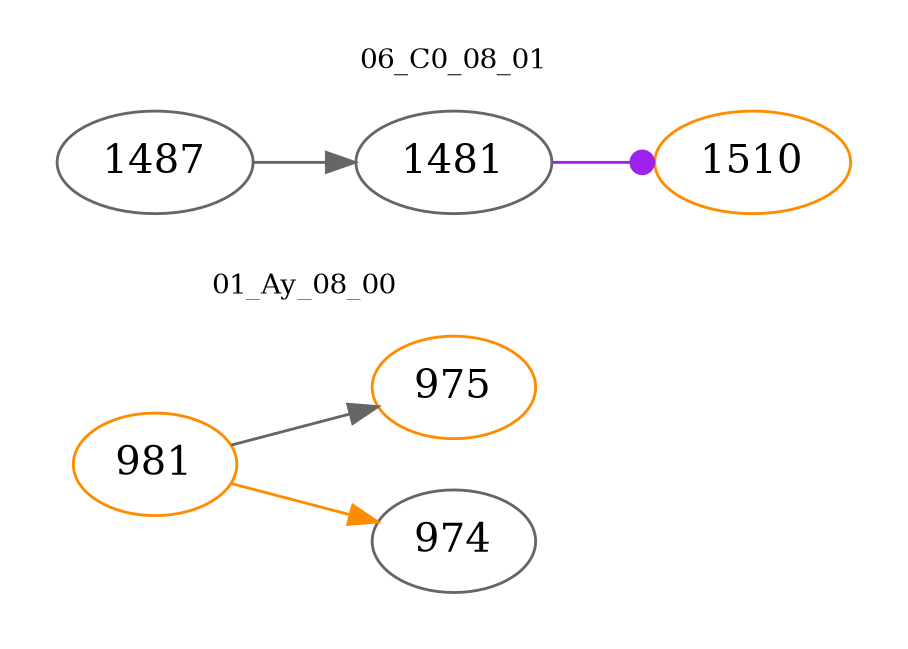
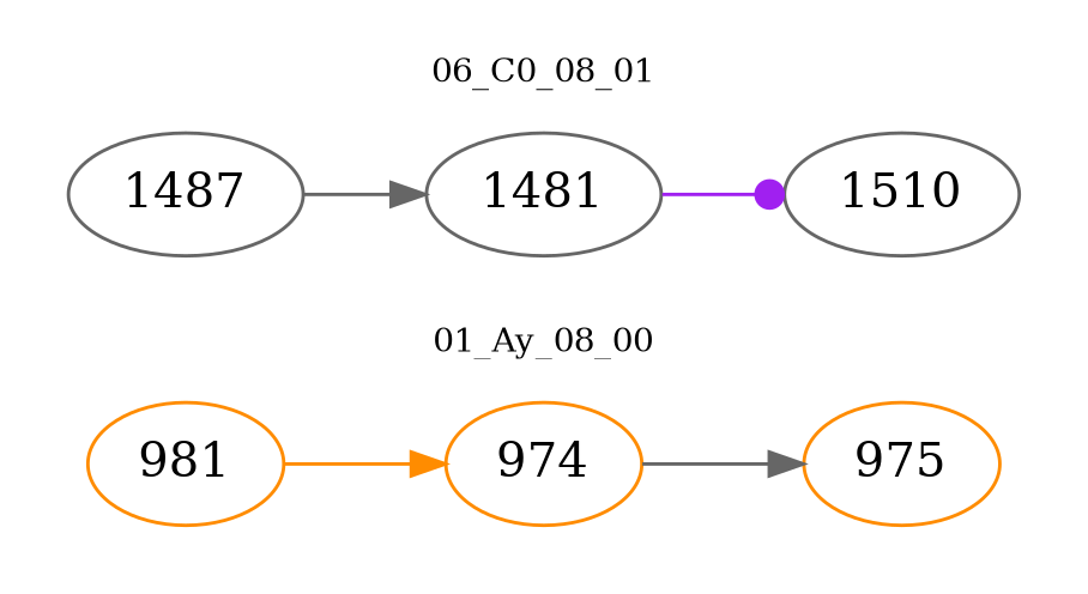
  digraph {
    rankdir=LR
    node [color=darkorange]
    edge [arrowhead=normal color=gray40]
    n1 [label=981]
-   n2 [color=gray40 label=974]
+   n2 [label=974]
    n3 [label=975]
    n4 [color=gray40 label=1487]
    n5 [color=gray40 label=1481]
-   n6 [label=1510]
+   n6 [color=gray40 label=1510]
    subgraph cluster_1 {
      color=white
      fontsize=10
      label="01_Ay_08_00"
      n1
      n2
      n3
    }
    subgraph cluster_2 {
      color=white
      fontsize=10
      label="06_C0_08_01"
      n4
      n5
      n6
    }
    n1 -> n2 [color=darkorange]
-   n1 -> n3
+   n2 -> n3
    n4 -> n5
    n5 -> n6 [arrowhead=dot color=purple]
  }
